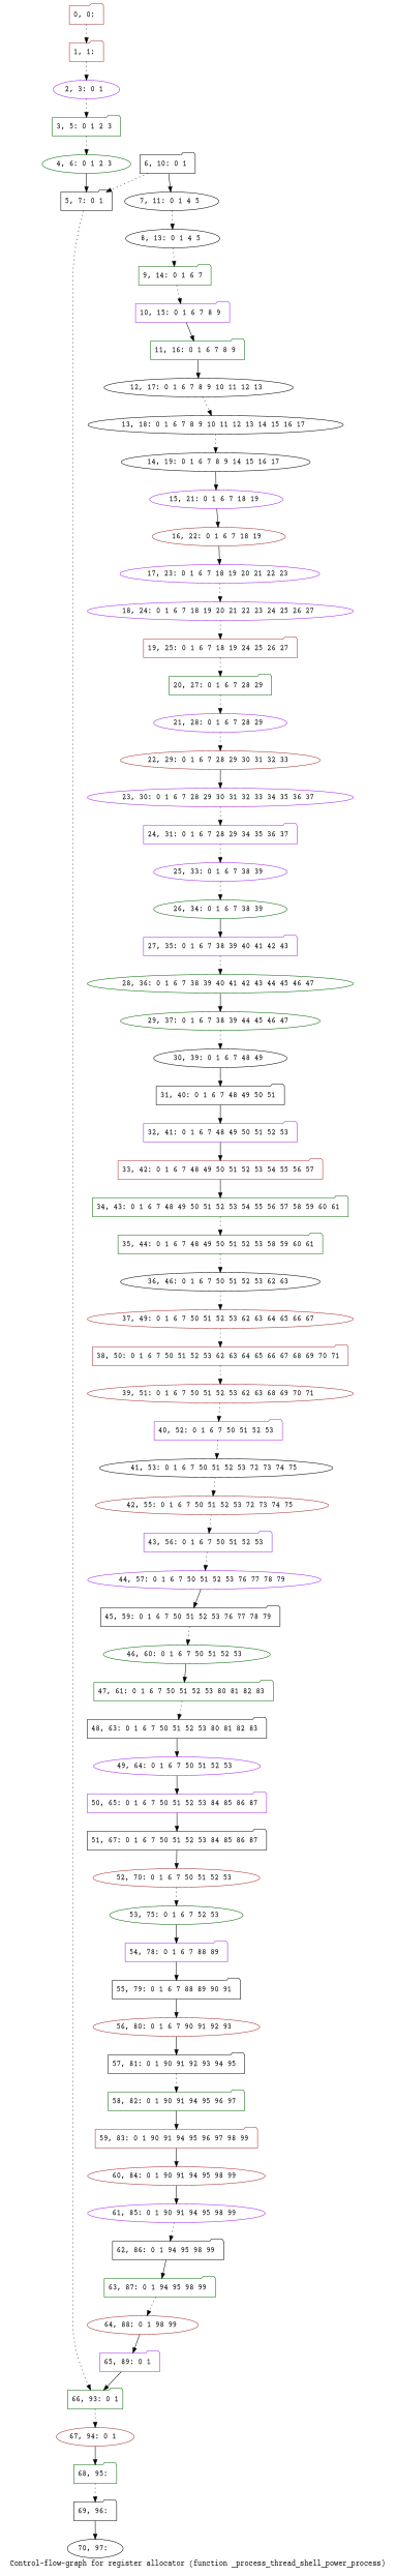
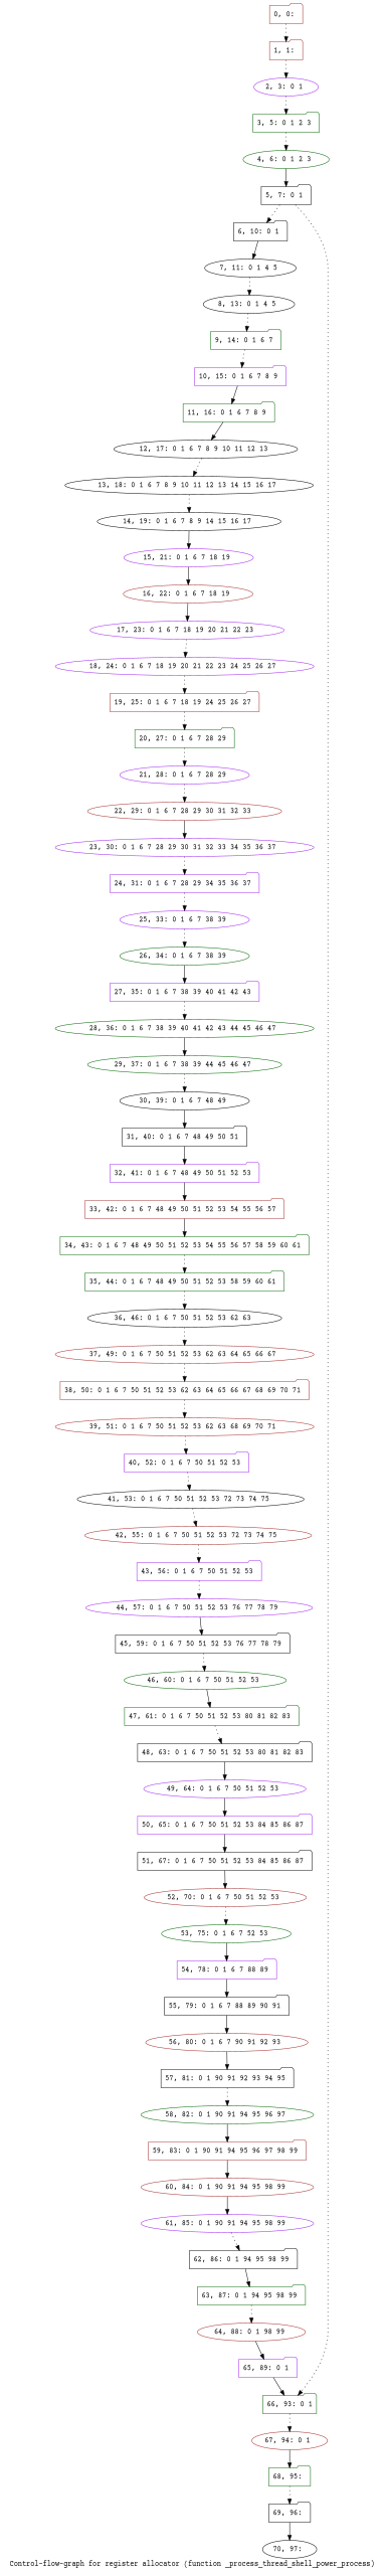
  digraph {
    fontname="Courier Prime"
    label="Control-flow-graph for register allocator (function _process_thread_shell_power_process)"
    node [color=purple fontname="Courier Prime" shape=folder]
    edge [fontname="Courier Prime" style=dotted]
    n1 [color=brown label="0, 0: "]
    n2 [color=brown label="1, 1: "]
    n3 [label="2, 3: 0 1 " shape=ellipse]
    n4 [color=darkgreen label="3, 5: 0 1 2 3 "]
    n5 [color=darkgreen label="4, 6: 0 1 2 3 " shape=ellipse]
    n6 [color=black label="5, 7: 0 1 "]
    n7 [color=black label="6, 10: 0 1 "]
    n8 [color=darkgreen label="66, 93: 0 1"]
    n9 [color=black label="7, 11: 0 1 4 5 " shape=ellipse]
    n10 [color=brown label="67, 94: 0 1 " shape=ellipse]
    n11 [color=black label="8, 13: 0 1 4 5 " shape=ellipse]
    n12 [color=darkgreen label="9, 14: 0 1 6 7 "]
    n13 [label="10, 15: 0 1 6 7 8 9 "]
    n14 [color=darkgreen label="11, 16: 0 1 6 7 8 9 "]
    n15 [color=black label="12, 17: 0 1 6 7 8 9 10 11 12 13 " shape=ellipse]
    n16 [color=black label="13, 18: 0 1 6 7 8 9 10 11 12 13 14 15 16 17 " shape=ellipse]
    n17 [color=black label="14, 19: 0 1 6 7 8 9 14 15 16 17 " shape=ellipse]
    n18 [label="15, 21: 0 1 6 7 18 19 " shape=ellipse]
    n19 [color=brown label="16, 22: 0 1 6 7 18 19 " shape=ellipse]
    n20 [label="17, 23: 0 1 6 7 18 19 20 21 22 23 " shape=ellipse]
    n21 [label="18, 24: 0 1 6 7 18 19 20 21 22 23 24 25 26 27 " shape=ellipse]
    n22 [color=brown label="19, 25: 0 1 6 7 18 19 24 25 26 27 "]
    n23 [color=darkgreen label="20, 27: 0 1 6 7 28 29 "]
    n24 [label="21, 28: 0 1 6 7 28 29 " shape=ellipse]
    n25 [color=brown label="22, 29: 0 1 6 7 28 29 30 31 32 33 " shape=ellipse]
    n26 [label="23, 30: 0 1 6 7 28 29 30 31 32 33 34 35 36 37 " shape=ellipse]
    n27 [label="24, 31: 0 1 6 7 28 29 34 35 36 37 "]
    n28 [label="25, 33: 0 1 6 7 38 39 " shape=ellipse]
    n29 [color=darkgreen label="26, 34: 0 1 6 7 38 39 " shape=ellipse]
    n30 [label="27, 35: 0 1 6 7 38 39 40 41 42 43 "]
    n31 [color=darkgreen label="28, 36: 0 1 6 7 38 39 40 41 42 43 44 45 46 47 " shape=ellipse]
    n32 [color=darkgreen label="29, 37: 0 1 6 7 38 39 44 45 46 47 " shape=ellipse]
    n33 [color=black label="30, 39: 0 1 6 7 48 49 " shape=ellipse]
    n34 [color=black label="31, 40: 0 1 6 7 48 49 50 51 "]
    n35 [label="32, 41: 0 1 6 7 48 49 50 51 52 53 "]
    n36 [color=brown label="33, 42: 0 1 6 7 48 49 50 51 52 53 54 55 56 57 "]
    n37 [color=darkgreen label="34, 43: 0 1 6 7 48 49 50 51 52 53 54 55 56 57 58 59 60 61 "]
    n38 [color=darkgreen label="35, 44: 0 1 6 7 48 49 50 51 52 53 58 59 60 61 "]
    n39 [color=black label="36, 46: 0 1 6 7 50 51 52 53 62 63 " shape=ellipse]
    n40 [color=brown label="37, 49: 0 1 6 7 50 51 52 53 62 63 64 65 66 67 " shape=ellipse]
    n41 [color=brown label="38, 50: 0 1 6 7 50 51 52 53 62 63 64 65 66 67 68 69 70 71 "]
    n42 [color=brown label="39, 51: 0 1 6 7 50 51 52 53 62 63 68 69 70 71 " shape=ellipse]
    n43 [label="40, 52: 0 1 6 7 50 51 52 53 "]
    n44 [color=black label="41, 53: 0 1 6 7 50 51 52 53 72 73 74 75 " shape=ellipse]
    n45 [color=brown label="42, 55: 0 1 6 7 50 51 52 53 72 73 74 75 " shape=ellipse]
    n46 [label="43, 56: 0 1 6 7 50 51 52 53 "]
    n47 [label="44, 57: 0 1 6 7 50 51 52 53 76 77 78 79 " shape=ellipse]
    n48 [color=black label="45, 59: 0 1 6 7 50 51 52 53 76 77 78 79 "]
    n49 [color=darkgreen label="46, 60: 0 1 6 7 50 51 52 53 " shape=ellipse]
    n50 [color=darkgreen label="47, 61: 0 1 6 7 50 51 52 53 80 81 82 83 "]
    n51 [color=black label="48, 63: 0 1 6 7 50 51 52 53 80 81 82 83 "]
    n52 [label="49, 64: 0 1 6 7 50 51 52 53 " shape=ellipse]
    n53 [label="50, 65: 0 1 6 7 50 51 52 53 84 85 86 87 "]
    n54 [color=black label="51, 67: 0 1 6 7 50 51 52 53 84 85 86 87 "]
    n55 [color=brown label="52, 70: 0 1 6 7 50 51 52 53 " shape=ellipse]
    n56 [color=darkgreen label="53, 75: 0 1 6 7 52 53 " shape=ellipse]
    n57 [label="54, 78: 0 1 6 7 88 89 "]
    n58 [color=black label="55, 79: 0 1 6 7 88 89 90 91 "]
    n59 [color=brown label="56, 80: 0 1 6 7 90 91 92 93 " shape=ellipse]
    n60 [color=black label="57, 81: 0 1 90 91 92 93 94 95 "]
-   n61 [color=darkgreen label="58, 82: 0 1 90 91 94 95 96 97 "]
+   n61 [color=darkgreen label="58, 82: 0 1 90 91 94 95 96 97 " shape=ellipse]
    n62 [color=brown label="59, 83: 0 1 90 91 94 95 96 97 98 99 "]
    n63 [color=brown label="60, 84: 0 1 90 91 94 95 98 99 " shape=ellipse]
    n64 [label="61, 85: 0 1 90 91 94 95 98 99 " shape=ellipse]
    n65 [color=black label="62, 86: 0 1 94 95 98 99 "]
    n66 [color=darkgreen label="63, 87: 0 1 94 95 98 99 "]
    n67 [color=brown label="64, 88: 0 1 98 99 " shape=ellipse]
    n68 [label="65, 89: 0 1 "]
    n69 [color=darkgreen label="68, 95: "]
    n70 [color=black label="69, 96: "]
    n71 [color=black label="70, 97: " shape=ellipse]
    n1 -> n2
    n2 -> n3
    n3 -> n4
    n4 -> n5
    n5 -> n6 [style=solid]
-   n7 -> n6
+   n6 -> n7
    n6 -> n8
    n7 -> n9 [style=solid]
    n8 -> n10
    n9 -> n11
    n10 -> n69 [style=solid]
    n11 -> n12
    n12 -> n13
    n13 -> n14 [style=solid]
    n14 -> n15 [style=solid]
    n15 -> n16
    n16 -> n17
    n17 -> n18 [style=solid]
    n18 -> n19 [style=solid]
    n19 -> n20 [style=solid]
    n20 -> n21
    n21 -> n22
    n22 -> n23
    n23 -> n24
    n24 -> n25
    n25 -> n26 [style=solid]
    n26 -> n27
    n27 -> n28
    n28 -> n29
    n29 -> n30 [style=solid]
    n30 -> n31
    n31 -> n32 [style=solid]
    n32 -> n33
    n33 -> n34 [style=solid]
    n34 -> n35 [style=solid]
    n35 -> n36 [style=solid]
    n36 -> n37 [style=solid]
    n37 -> n38
    n38 -> n39
    n39 -> n40
    n40 -> n41
    n41 -> n42
    n42 -> n43
    n43 -> n44
    n44 -> n45
    n45 -> n46
    n46 -> n47
    n47 -> n48 [style=solid]
    n48 -> n49
    n49 -> n50 [style=solid]
    n50 -> n51
    n51 -> n52 [style=solid]
    n52 -> n53 [style=solid]
    n53 -> n54 [style=solid]
    n54 -> n55 [style=solid]
    n55 -> n56
    n56 -> n57 [style=solid]
    n57 -> n58 [style=solid]
    n58 -> n59 [style=solid]
    n59 -> n60 [style=solid]
    n60 -> n61
    n61 -> n62 [style=solid]
    n62 -> n63 [style=solid]
    n63 -> n64 [style=solid]
    n64 -> n65
    n65 -> n66 [style=solid]
    n66 -> n67
    n67 -> n68 [style=solid]
    n68 -> n8 [style=solid]
    n69 -> n70
    n70 -> n71 [style=solid]
  }
